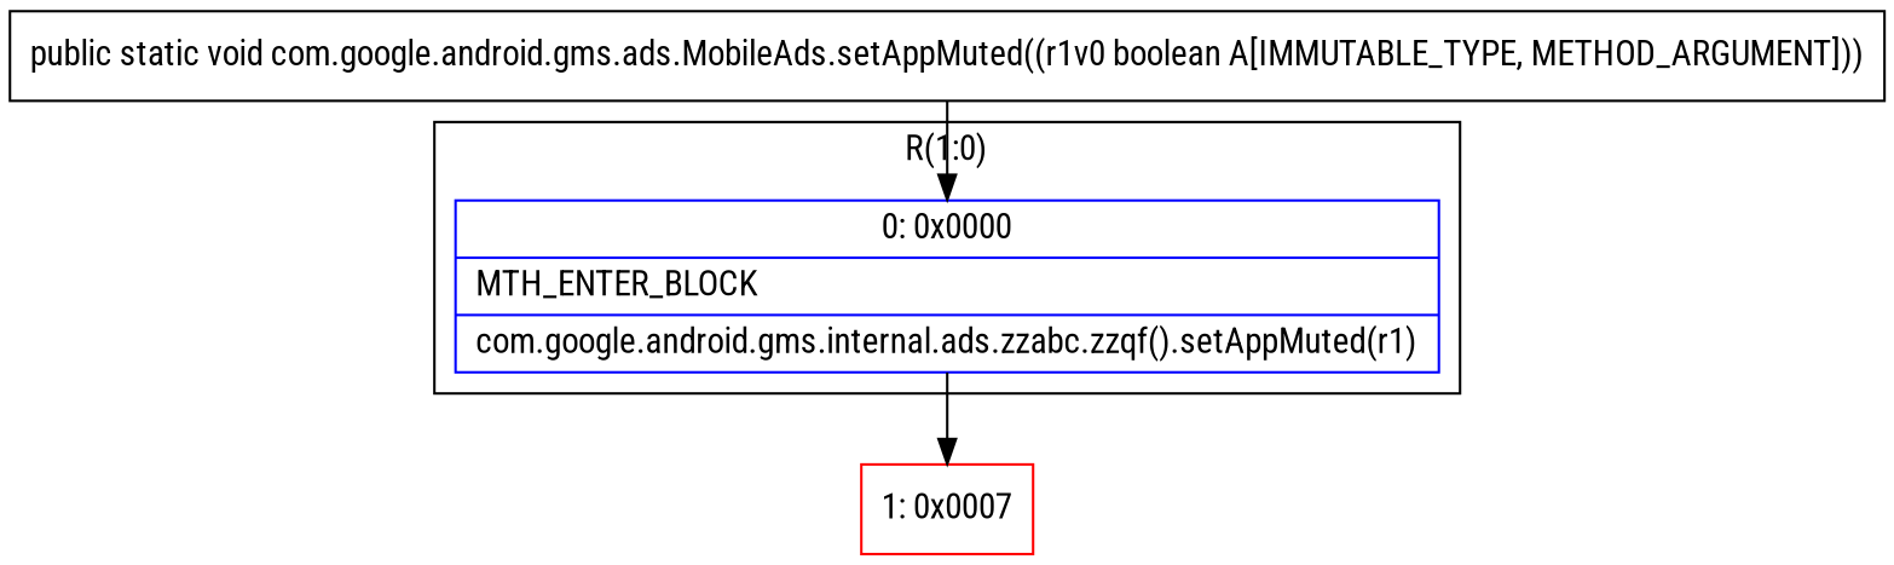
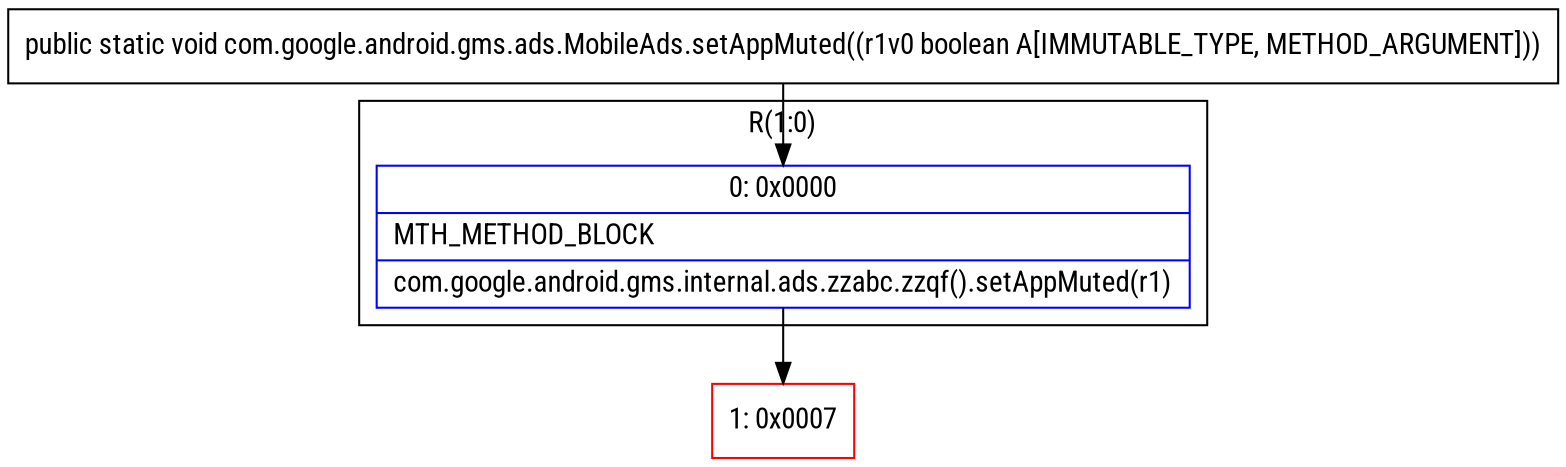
  digraph {
    fontname="Roboto Condensed"
    node [shape=record fontname="Roboto Condensed"]
    edge [fontname="Roboto Condensed"]
-   n1 [color=blue label="{0\:\ 0x0000|MTH_ENTER_BLOCK\l|com.google.android.gms.internal.ads.zzabc.zzqf().setAppMuted(r1)\l}"]
+   n1 [color=blue label="{0\:\ 0x0000|MTH_METHOD_BLOCK\l|com.google.android.gms.internal.ads.zzabc.zzqf().setAppMuted(r1)\l}"]
    n2 [color=red label="{1\:\ 0x0007}"]
    n3 [label="{public static void com.google.android.gms.ads.MobileAds.setAppMuted((r1v0 boolean A[IMMUTABLE_TYPE, METHOD_ARGUMENT])) }"]
    subgraph cluster_1 {
      label="R(1:0)"
      n1
    }
    n1 -> n2
    n3 -> n1
  }
